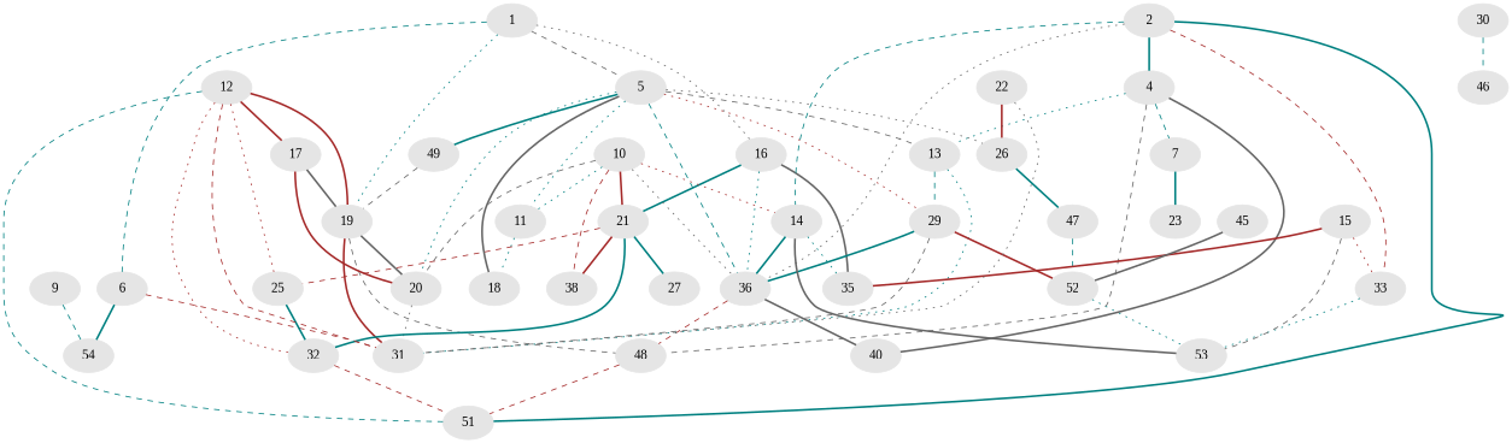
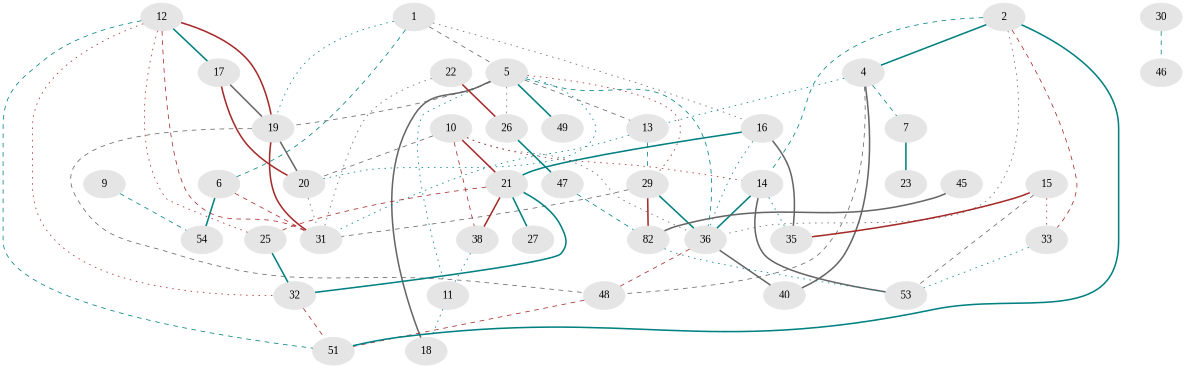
  graph {
    fontname="Liberation Serif"
    node [color=gray90 fontname="Liberation Serif" style=filled]
    edge [color=teal fontname="Liberation Serif" style=bold weight=1.0]
    1
    5
    6
    16
    19
    36
    13
    11
    18
    20
    26
    29
    49
    31
    54
    21
    35
    48
    2
    4
    14
    33
    51
    7
    40
    53
    23
    47
-   52
+   52 [label=82]
    9
    10
    38
    25
    32
    27
    12
    17
    15
    22
    30
    46
    45
    1 -- 5 [color=gray40 style=dashed]
    1 -- 6 [style=dashed]
    1 -- 16 [color=gray40 style=dotted]
    1 -- 19 [style=dotted]
-   49 -- 19 [color=gray40 style=dashed weight=2.0]
+   5 -- 19 [color=gray40 style=dashed weight=2.0]
    5 -- 36 [style=dashed]
    5 -- 13 [color=gray40 style=dashed]
    5 -- 11 [style=dotted]
    5 -- 18 [color=gray40]
    5 -- 20 [style=dotted]
    5 -- 26 [color=gray40 style=dotted weight=2.0]
    5 -- 29 [color=brown style=dotted]
    5 -- 49
    6 -- 31 [color=brown style=dashed weight=2.0]
    6 -- 54
    16 -- 36 [style=dotted]
    16 -- 21
    16 -- 35 [color=gray40]
    19 -- 20 [color=gray40]
    19 -- 31 [color=brown]
    19 -- 48 [color=gray40 style=dashed]
    36 -- 48 [color=brown style=dashed]
    36 -- 40 [color=gray40]
    13 -- 29 [style=dashed weight=2.0]
    13 -- 31 [style=dotted]
    11 -- 18 [style=dotted]
    20 -- 31 [color=gray40 style=dotted]
    26 -- 47
    29 -- 36
    29 -- 31 [color=gray40 style=dashed]
    29 -- 52 [color=brown]
    21 -- 38 [color=brown]
    21 -- 25 [color=brown style=dashed weight=2.0]
    21 -- 32
    21 -- 27
    48 -- 51 [color=brown style=dashed]
    2 -- 36 [color=gray40 style=dotted]
    2 -- 4
    2 -- 14 [style=dashed]
    2 -- 33 [color=brown style=dashed]
    2 -- 51
    4 -- 13 [style=dotted]
    4 -- 48 [color=gray40 style=dashed]
    4 -- 7 [style=dashed]
    4 -- 40 [color=gray40]
    14 -- 36
    14 -- 35 [style=dotted]
    14 -- 53 [color=gray40]
    33 -- 53 [style=dotted]
    7 -- 23 [weight=2.0]
    47 -- 52 [style=dashed]
    52 -- 53 [style=dotted]
    9 -- 54 [style=dashed]
    10 -- 36 [color=gray40 style=dotted]
-   10 -- 11 [style=dotted]
+   38 -- 11 [style=dotted]
    10 -- 20 [color=gray40 style=dashed]
    10 -- 21 [color=brown]
    10 -- 14 [color=brown style=dotted]
    10 -- 38 [color=brown style=dashed]
    25 -- 32
    32 -- 51 [color=brown style=dashed]
    12 -- 19 [color=brown]
    12 -- 31 [color=brown style=dashed]
    12 -- 51 [style=dashed]
    12 -- 25 [color=brown style=dotted]
    12 -- 32 [color=brown style=dotted]
-   12 -- 17 [color=brown]
+   12 -- 17
    17 -- 19 [color=gray40]
    17 -- 20 [color=brown weight=2.0]
    15 -- 35 [color=brown]
    15 -- 33 [color=brown style=dotted]
    15 -- 53 [color=gray40 style=dashed]
    22 -- 26 [color=brown weight=2.0]
    22 -- 31 [color=gray40 style=dotted]
    30 -- 46 [style=dashed]
    45 -- 52 [color=gray40]
  }
